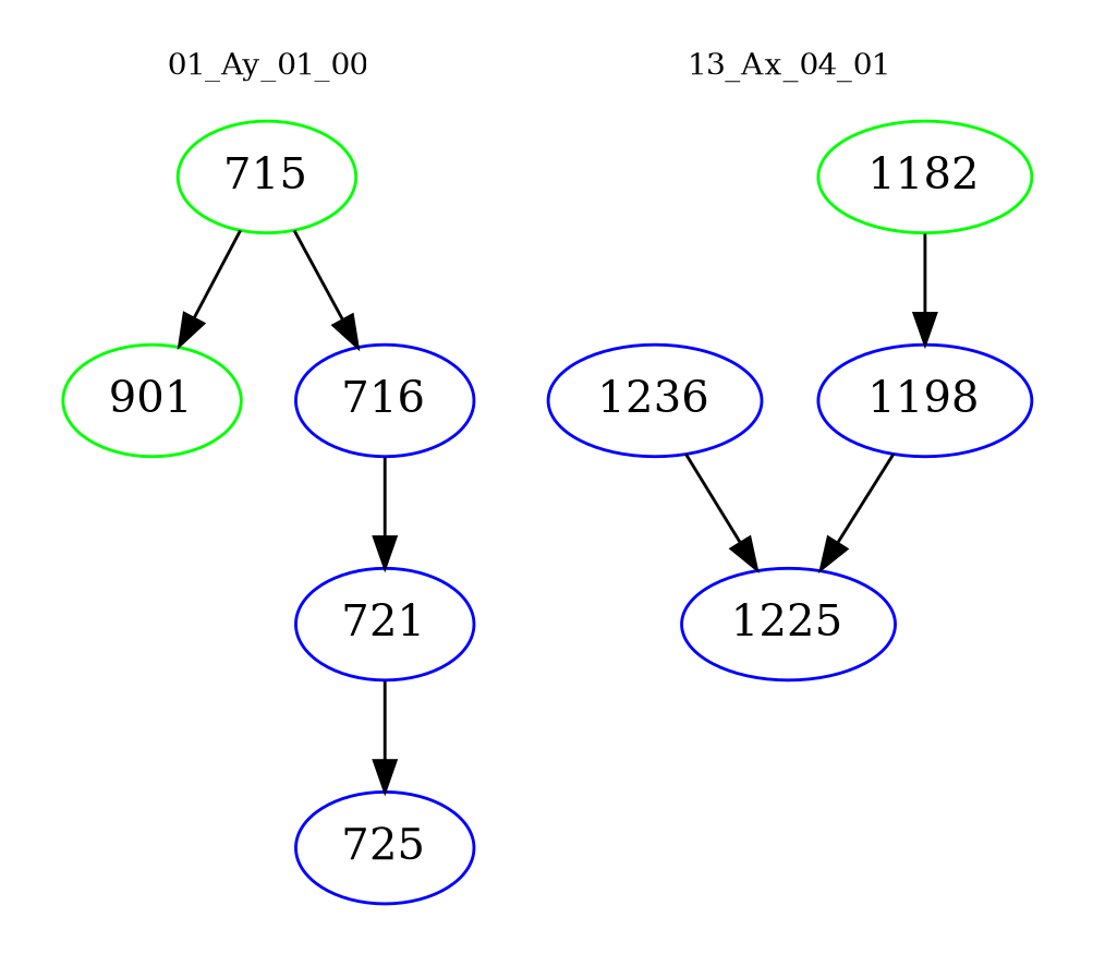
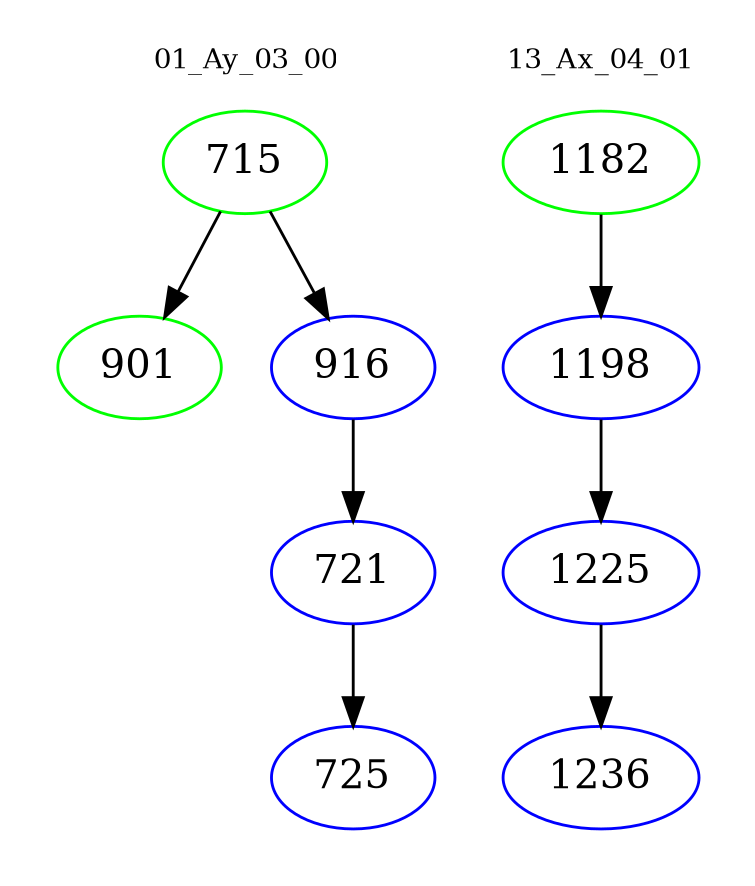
  digraph {
    node [color=blue]
    edge [color=black]
    n1 [color=green label=715]
    n2 [color=green label=901]
-   n3 [label=716]
+   n3 [label=916]
    n4 [label=721]
    n5 [label=725]
    n6 [color=green label=1182]
    n7 [label=1198]
    n8 [label=1225]
    n9 [label=1236]
    subgraph cluster_1 {
      color=white
      fontsize=10
-     label="01_Ay_01_00"
+     label="01_Ay_03_00"
      n1
      n2
      n3
      n4
      n5
    }
    subgraph cluster_2 {
      color=white
      fontsize=10
      label="13_Ax_04_01"
      n6
      n7
      n8
      n9
    }
    n1 -> n2
    n1 -> n3
    n3 -> n4
    n4 -> n5
    n6 -> n7
    n7 -> n8
-   n9 -> n8
+   n8 -> n9
  }
